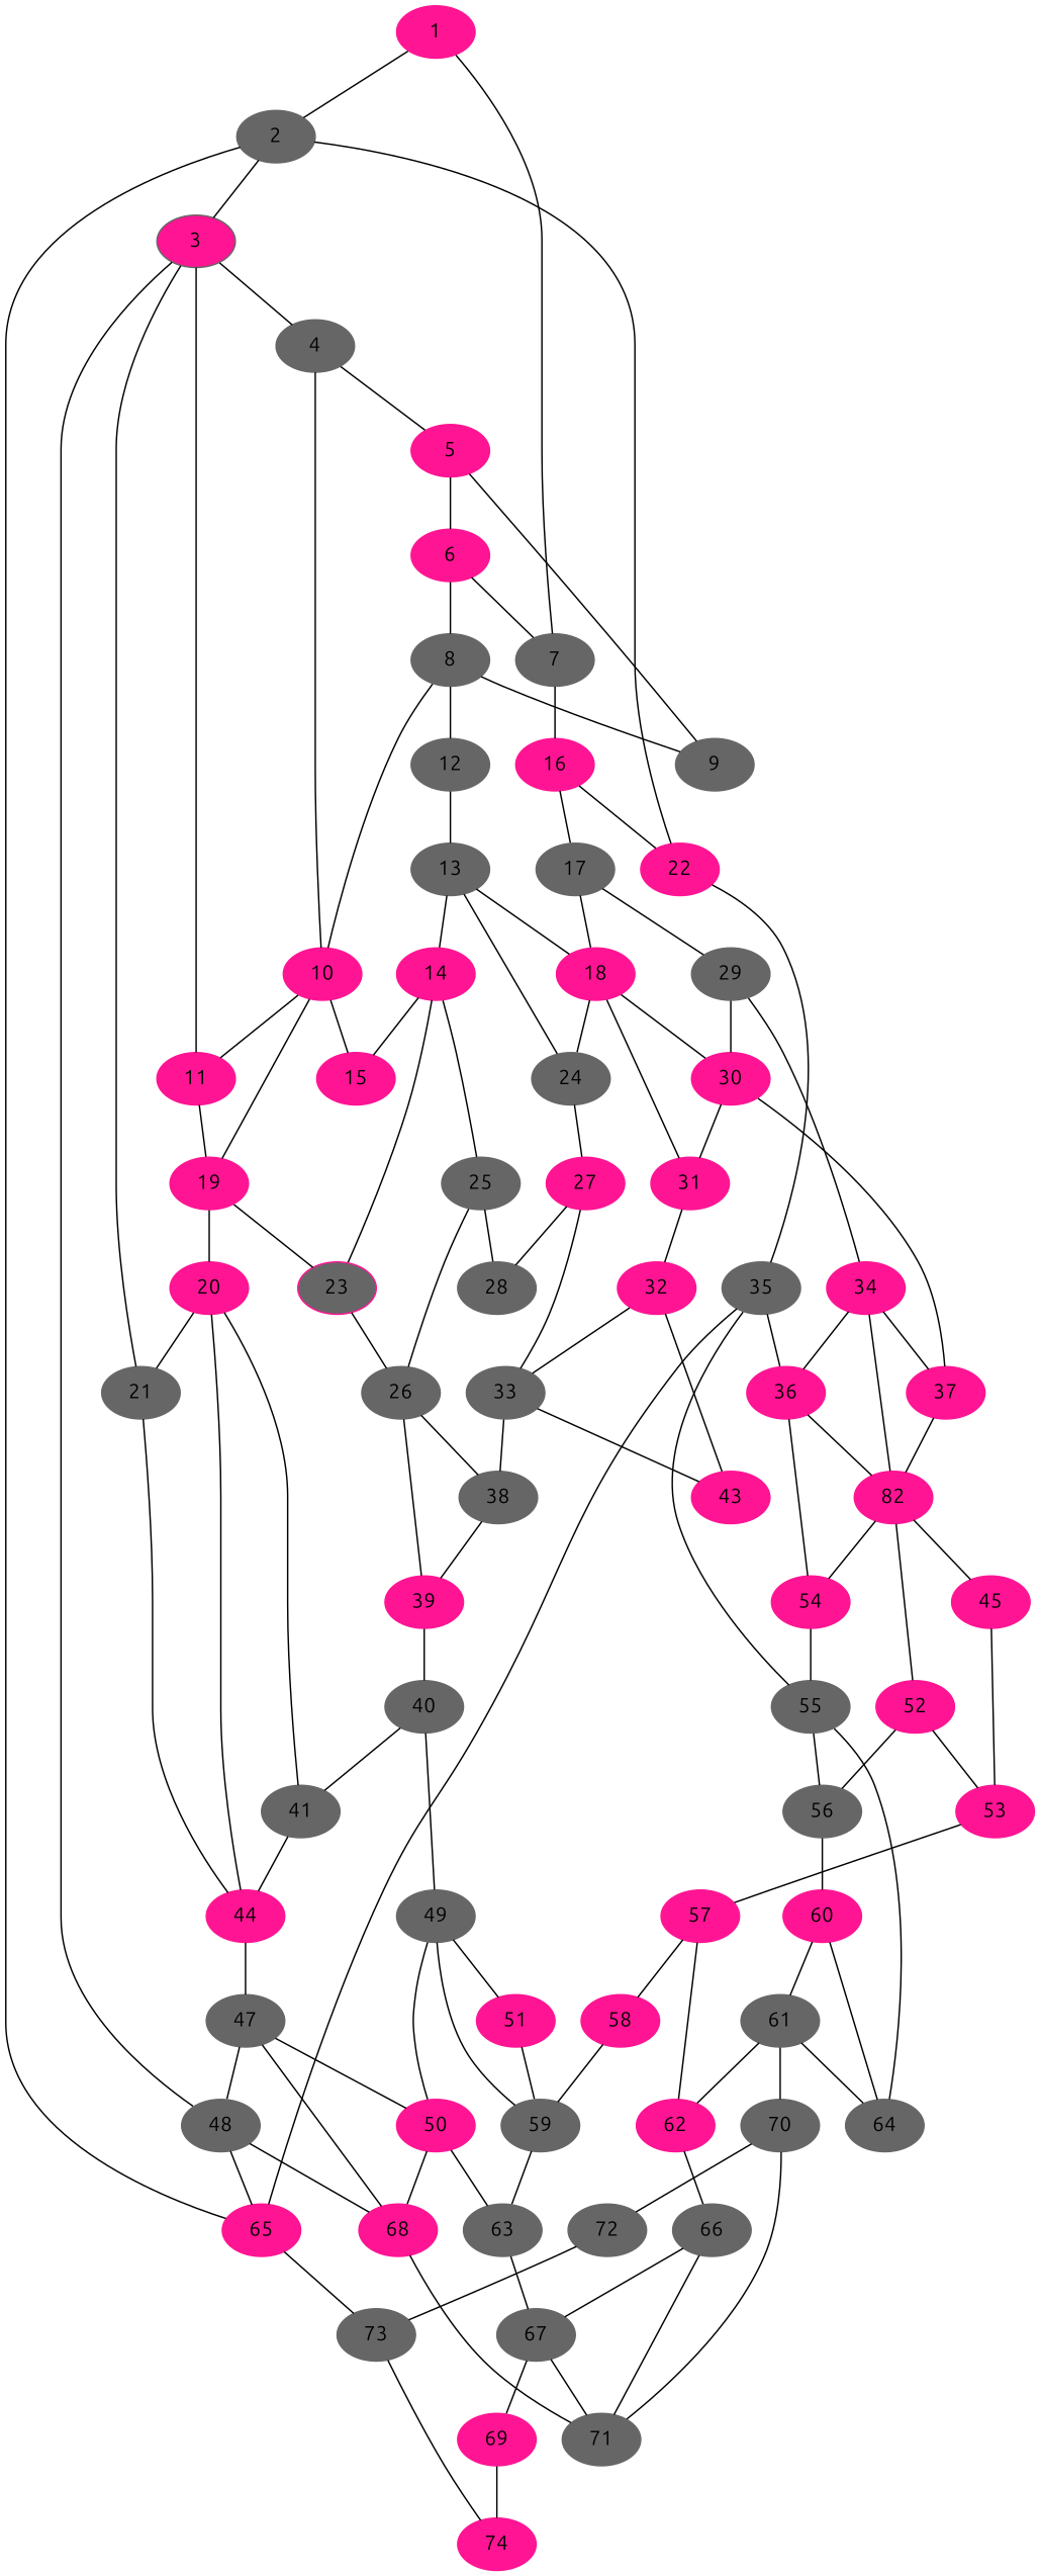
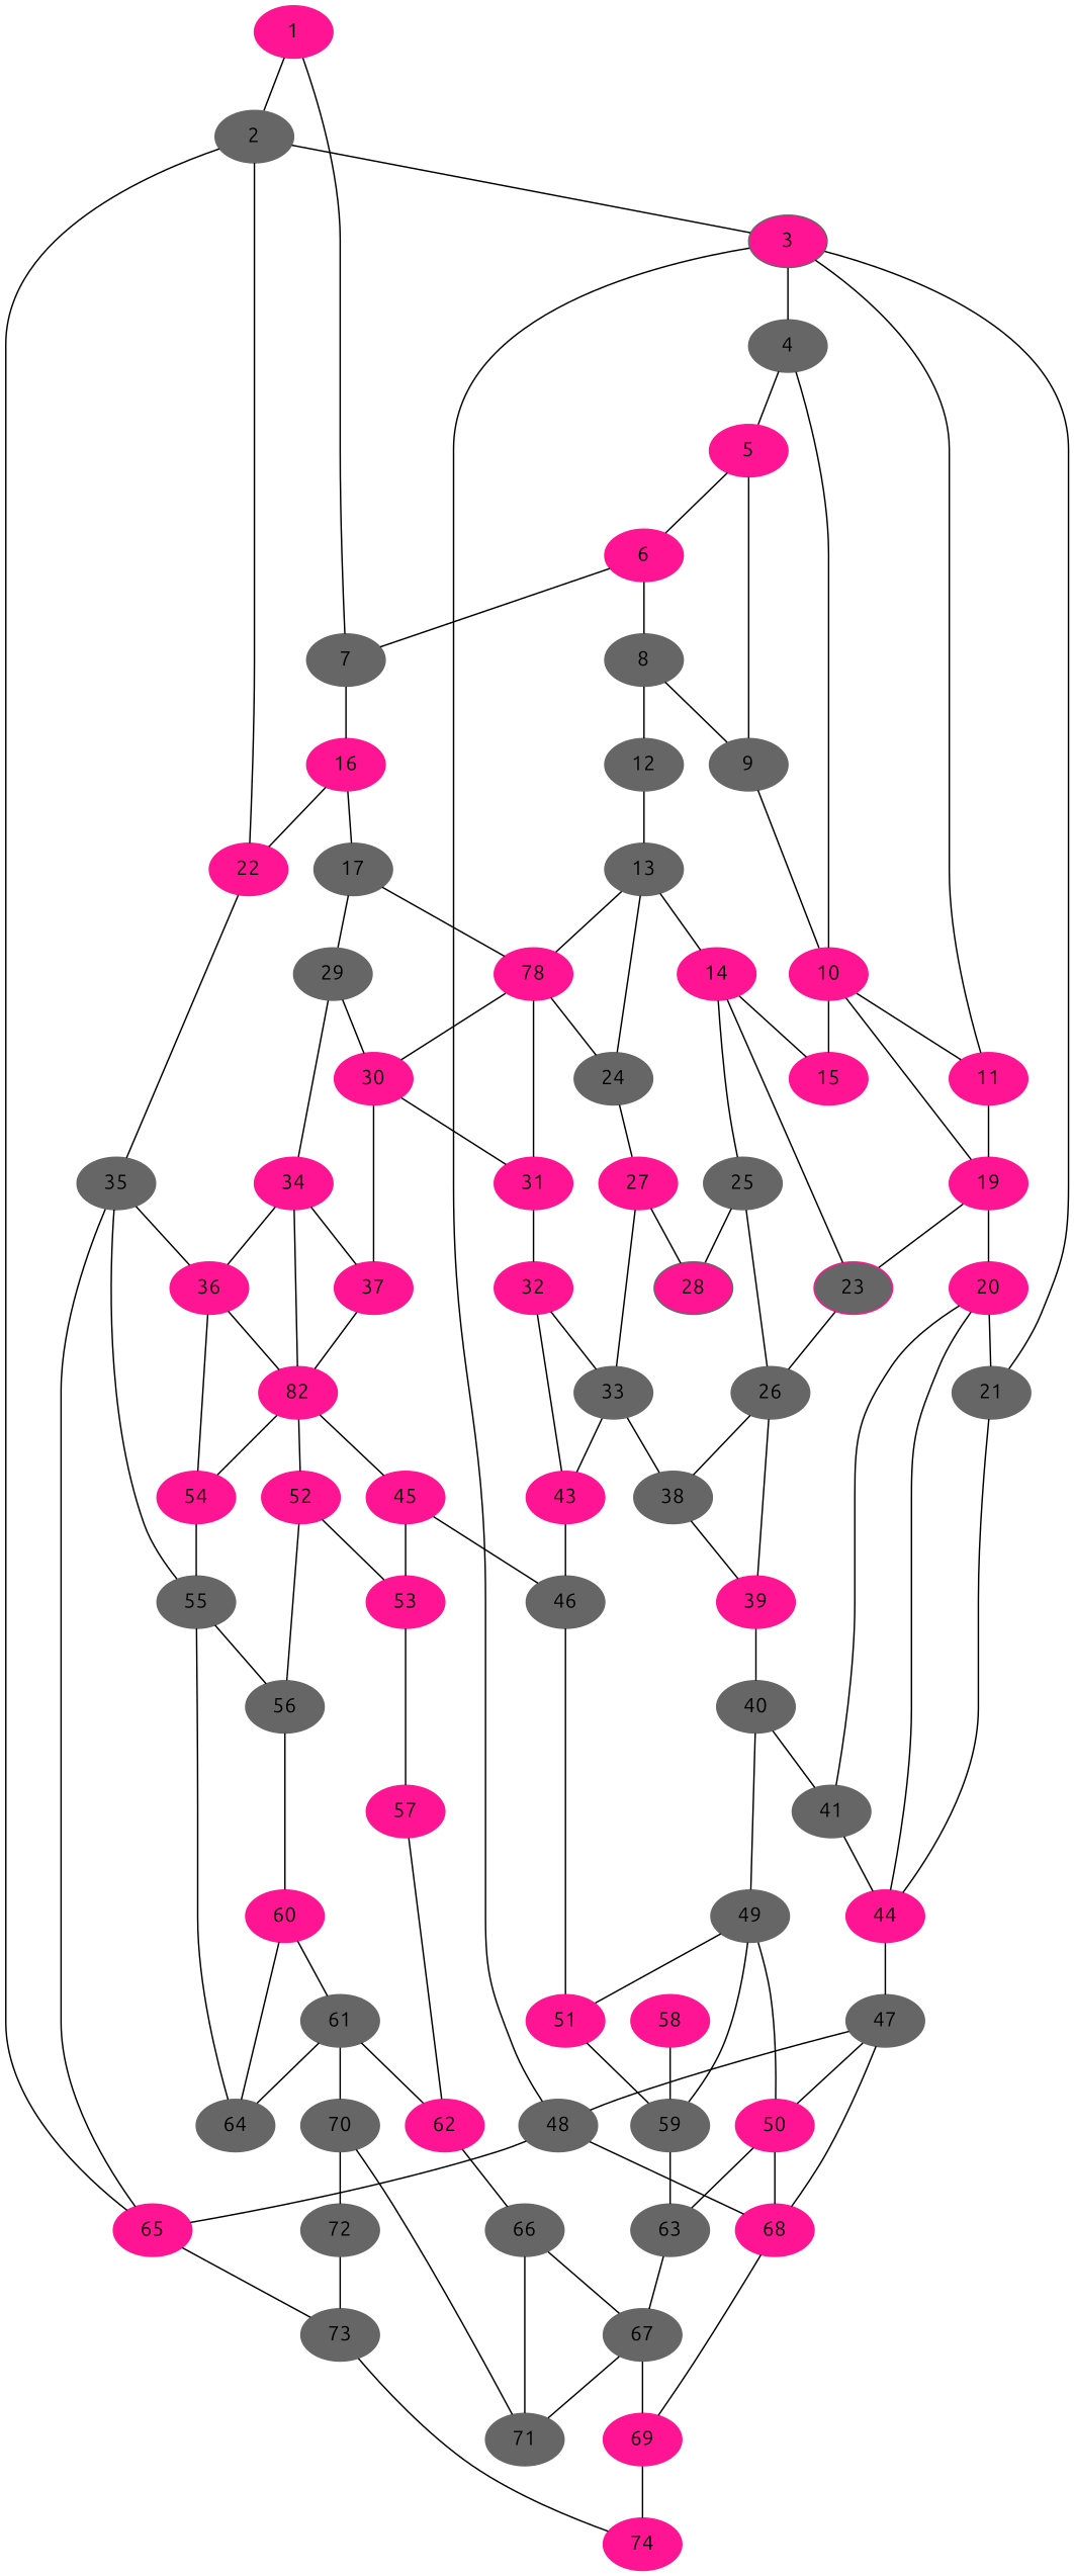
  graph {
    fontname=Ubuntu
    node [color=deeppink fontname=Ubuntu style=filled]
    edge [fontname=Ubuntu weight=1.0]
    2 [color=gray40]
    1
    7 [color=gray40]
    3 [color=gray40 fillcolor=deeppink]
    22
    65
    16
    4 [color=gray40]
    11
    21 [color=gray40]
    48 [color=gray40]
    35 [color=gray40]
    73 [color=gray40]
    5
    10
    19
    44
    68
    6
    9 [color=gray40]
    15
    8 [color=gray40]
    12 [color=gray40]
    17 [color=gray40]
    13 [color=gray40]
    23 [fillcolor=gray40]
    20
    14
-   18
+   18 [label=78]
    24 [color=gray40]
    25 [color=gray40]
    30
    31
    27
    26 [color=gray40]
-   28 [color=gray40]
+   28 [color=gray40 fillcolor=deeppink]
    29 [color=gray40]
    34
    37
    32
    41 [color=gray40]
    47 [color=gray40]
    36
    55 [color=gray40]
    39
    38 [color=gray40]
    33 [color=gray40]
    40 [color=gray40]
    43
    n50 [label=82]
+   46 [color=gray40]
    54
    45
    52
    56 [color=gray40]
    64 [color=gray40]
    49 [color=gray40]
    51
    50
    59 [color=gray40]
    53
    57
    63 [color=gray40]
    69
    67 [color=gray40]
    60
    58
    62
    61 [color=gray40]
    66 [color=gray40]
    70 [color=gray40]
    71 [color=gray40]
    72 [color=gray40]
    74
    2 -- 3
    2 -- 22
    2 -- 65
    1 -- 2
    1 -- 7
    7 -- 16
    3 -- 4
    3 -- 11
    3 -- 21
    3 -- 48
    22 -- 35
    65 -- 73
    16 -- 22
    16 -- 17
    4 -- 5
    4 -- 10
    11 -- 19 [weight=2.0]
    21 -- 44
    48 -- 65
    48 -- 68
    35 -- 65
    35 -- 36
    35 -- 55 [weight=2.0]
    73 -- 74
    5 -- 6
    5 -- 9
    10 -- 11
    10 -- 19
    10 -- 15 [weight=2.0]
    19 -- 23
    19 -- 20 [weight=2.0]
    44 -- 47 [weight=2.0]
-   68 -- 71 [weight=2.0]
+   68 -- 69 [weight=2.0]
    6 -- 7
    6 -- 8 [weight=2.0]
-   8 -- 10
+   9 -- 10
    8 -- 9
    8 -- 12 [weight=2.0]
    12 -- 13 [weight=2.0]
    17 -- 18
    17 -- 29
    13 -- 14 [weight=2.0]
    13 -- 18
    13 -- 24
    23 -- 26
    20 -- 21 [weight=2.0]
    20 -- 44
    20 -- 41
    14 -- 15 [weight=2.0]
    14 -- 23
    14 -- 25
    18 -- 24
    18 -- 30
    18 -- 31
    24 -- 27
    25 -- 26
    25 -- 28
    30 -- 31
    30 -- 37
    31 -- 32
    27 -- 28
    27 -- 33
    26 -- 39
    26 -- 38
    29 -- 30
    29 -- 34 [weight=2.0]
    34 -- 37
    34 -- 36
    34 -- n50
    37 -- n50
    32 -- 33
    32 -- 43
    41 -- 44 [weight=2.0]
    47 -- 48
    47 -- 68
    47 -- 50
    36 -- n50
    36 -- 54
    55 -- 56
    55 -- 64
    39 -- 40
    38 -- 39
    33 -- 38 [weight=2.0]
    33 -- 43
    40 -- 41
    40 -- 49
+   43 -- 46
    n50 -- 54
    n50 -- 45
    n50 -- 52
+   46 -- 51
    54 -- 55 [weight=2.0]
+   45 -- 46
    45 -- 53
    52 -- 56
    52 -- 53
    56 -- 60
    49 -- 51
    49 -- 50
    49 -- 59
    51 -- 59
    50 -- 68 [weight=2.0]
    50 -- 63
    59 -- 63 [weight=2.0]
    53 -- 57
-   57 -- 58
    57 -- 62
    63 -- 67
    69 -- 74 [weight=2.0]
    67 -- 69 [weight=2.0]
    67 -- 71
    60 -- 64
    60 -- 61
    58 -- 59 [weight=2.0]
    62 -- 66
    61 -- 64
    61 -- 62
    61 -- 70 [weight=3.0]
    66 -- 67
    66 -- 71
    70 -- 71
    70 -- 72 [weight=2.0]
    72 -- 73
  }
